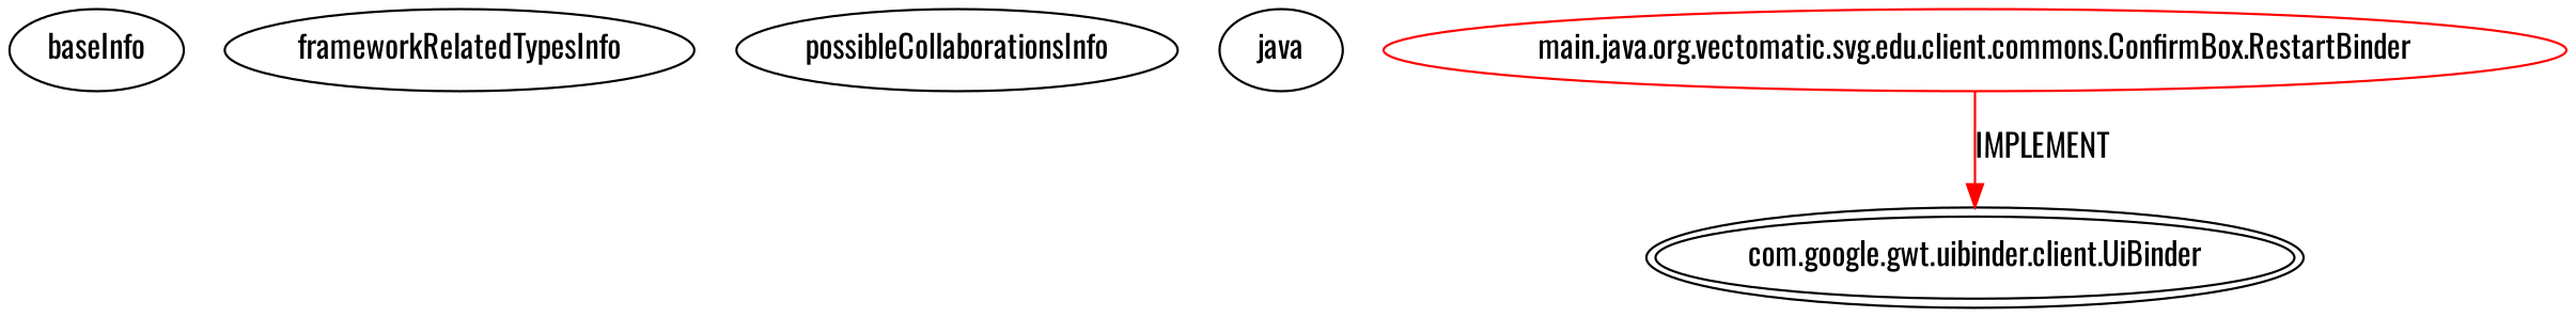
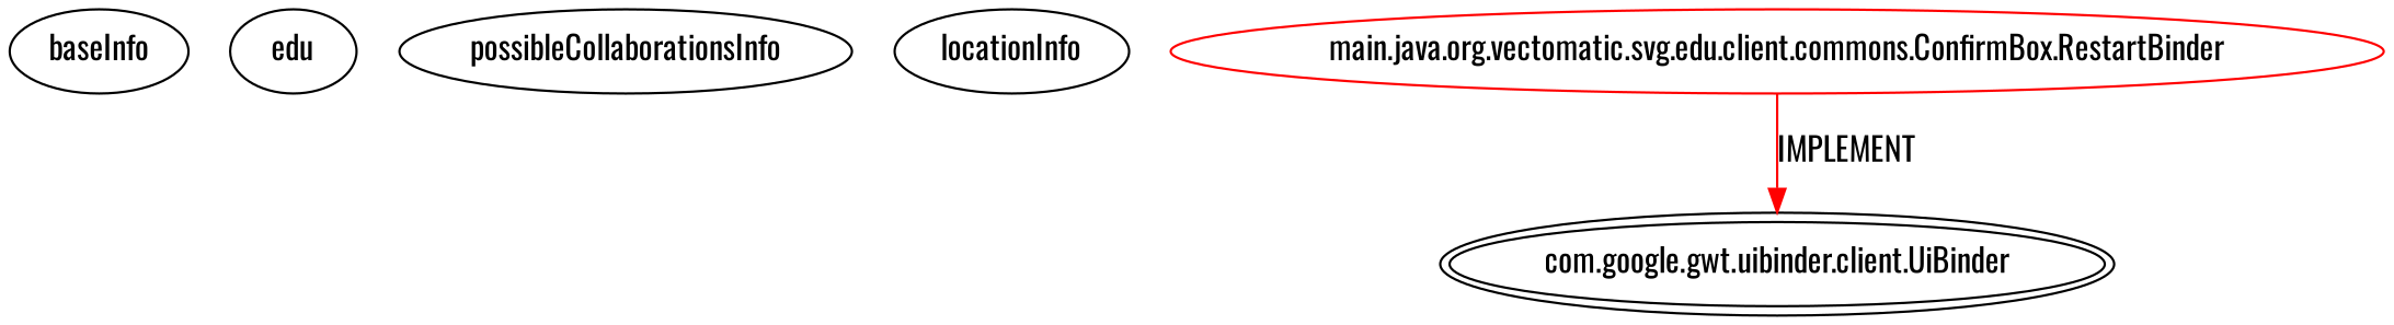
  digraph {
    fontname=Oswald
    node [fontname=Oswald]
    baseInfo [category=extension_graph graphId=3489 isAnonymous=false possibleRelation=false]
-   frameworkRelatedTypesInfo [0="com.google.gwt.uibinder.client.UiBinder"]
+   frameworkRelatedTypesInfo [0="com.google.gwt.uibinder.client.UiBinder" label=edu]
    possibleCollaborationsInfo
-   locationInfo [contextSignature=RestartBinder filePath="/laaglu-lib-gwt-svg-edu-commons/lib-gwt-svg-edu-commons-master/src/main/java/org/vectomatic/svg/edu/client/commons/ConfirmBox.java" graphId=3489 projectName="laaglu-lib-gwt-svg-edu-commons" label=java]
+   locationInfo [contextSignature=RestartBinder filePath="/laaglu-lib-gwt-svg-edu-commons/lib-gwt-svg-edu-commons-master/src/main/java/org/vectomatic/svg/edu/client/commons/ConfirmBox.java" graphId=3489 projectName="laaglu-lib-gwt-svg-edu-commons"]
    n5 [color=red isFrameworkType=false label="main.java.org.vectomatic.svg.edu.client.commons.ConfirmBox.RestartBinder" vertexType=ROOT_CLIENT_CLASS_DECLARATION]
    n6 [isFrameworkType=true label="com.google.gwt.uibinder.client.UiBinder" peripheries=2 vertexType=FRAMEWORK_INTERFACE_TYPE]
    n5 -> n6 [color=red label=IMPLEMENT fontname=Oswald]
  }
